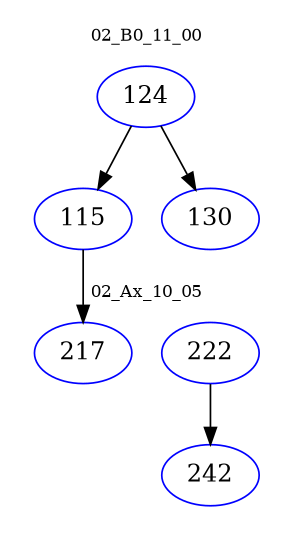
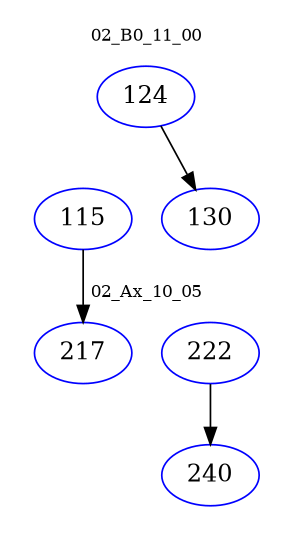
  digraph {
    node [color=blue]
    edge [color=black]
    n1 [label=222]
    n2 [label=217]
-   n3 [label=242]
+   n3 [label=240]
    n4 [label=124]
    n5 [label=115]
    n6 [label=130]
    subgraph cluster_1 {
      color=white
      fontsize=10
      label="02_Ax_10_05"
      n1
      n2
      n3
    }
    subgraph cluster_2 {
      color=white
      fontsize=10
      label="02_B0_11_00"
      n4
      n5
      n6
    }
    n1 -> n3
-   n4 -> n5
    n4 -> n6
    n5 -> n2
  }
